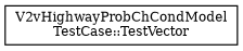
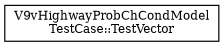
  digraph {
    rankdir=LR
    fontname="DejaVu Serif"
-   n1 [color=black fillcolor=white fontname="DejaVu Serif" fontsize=10 height=0.2 label="V2vHighwayProbChCondModel\lTestCase::TestVector" shape=record style=filled width=0.4]
+   n1 [color=black fillcolor=white fontname="DejaVu Serif" fontsize=10 height=0.2 label="V9vHighwayProbChCondModel\lTestCase::TestVector" shape=record style=filled width=0.4]
  }
